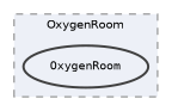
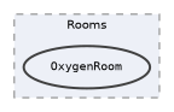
  digraph {
    compound=true
    n1 [color=grey25 fillcolor="#edf0f7" fontname=Consolas fontsize=10 height=0.2 label=OxygenRoom margin=0.1 style="filled,bold" width=0.4]
    subgraph cluster_1 {
      bgcolor="#edf0f7"
      fontname=Helvetica
      fontsize=10
-     label=OxygenRoom
+     label=Rooms
      pencolor=grey50
      style="filled,dashed"
      n1
    }
  }
